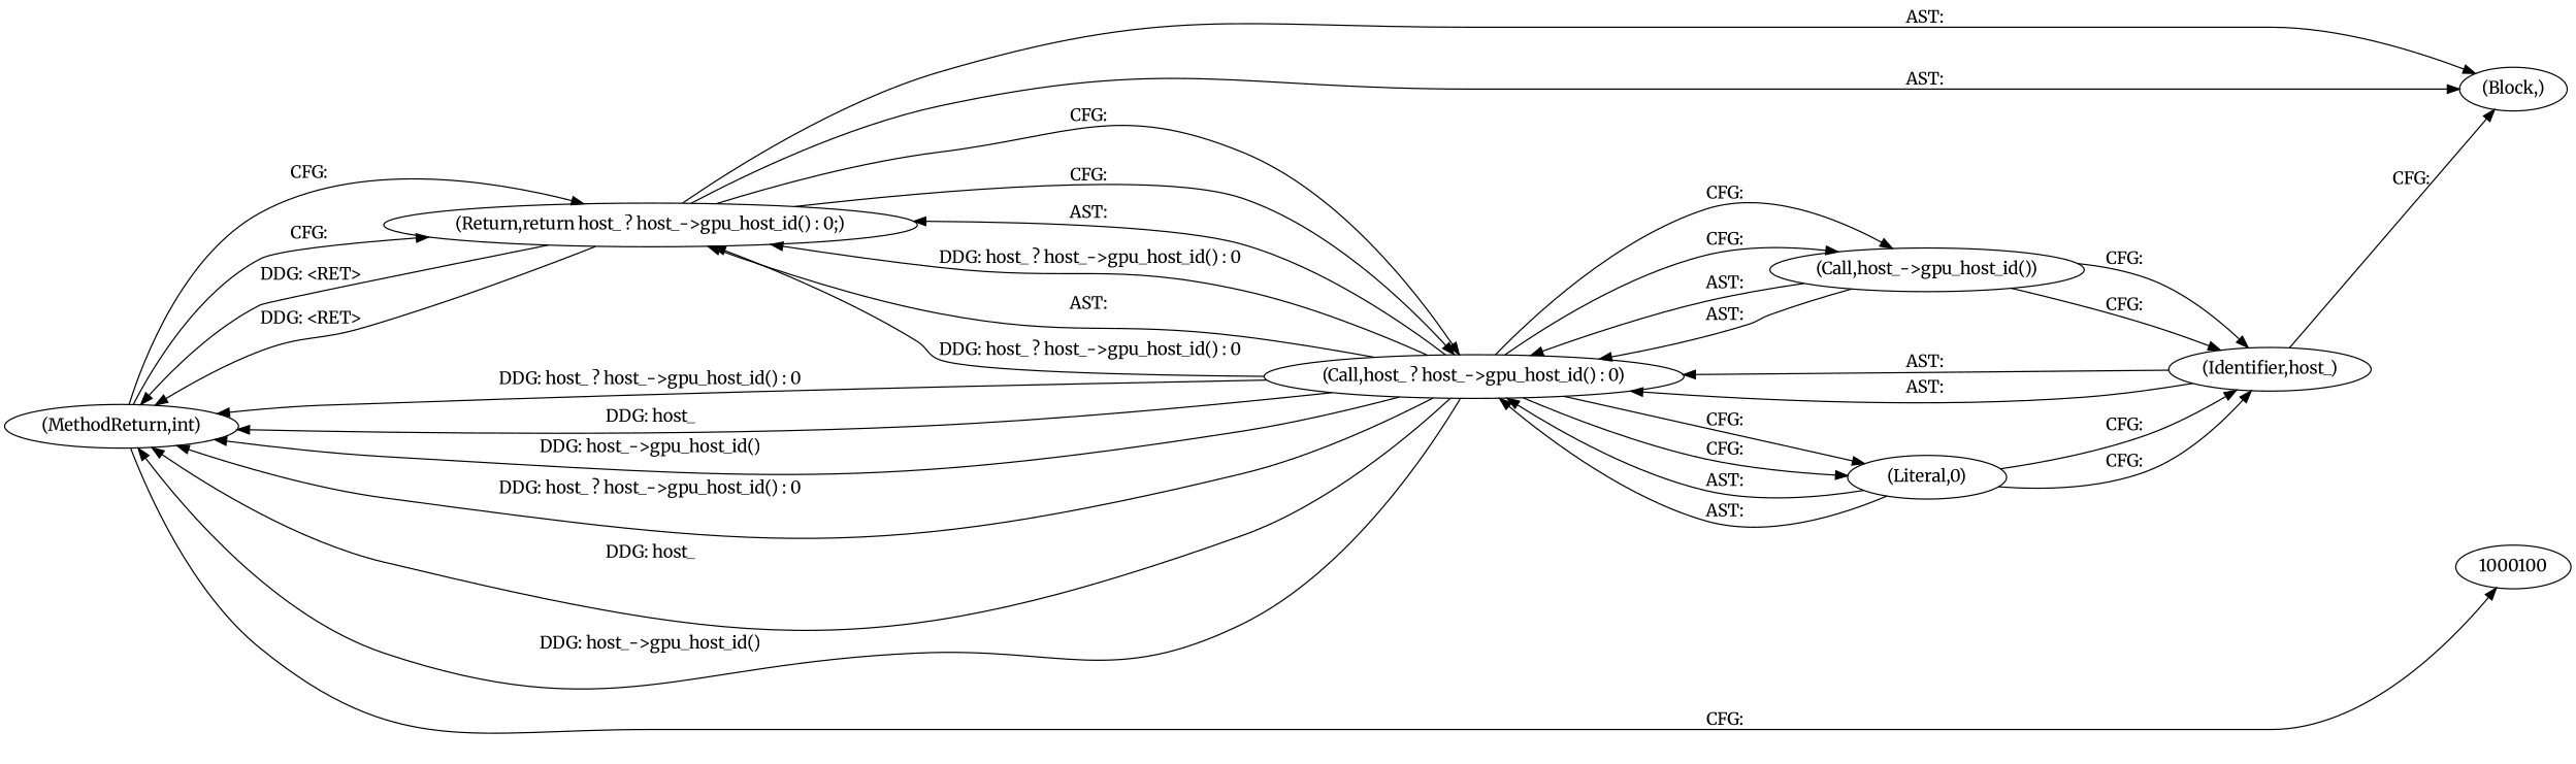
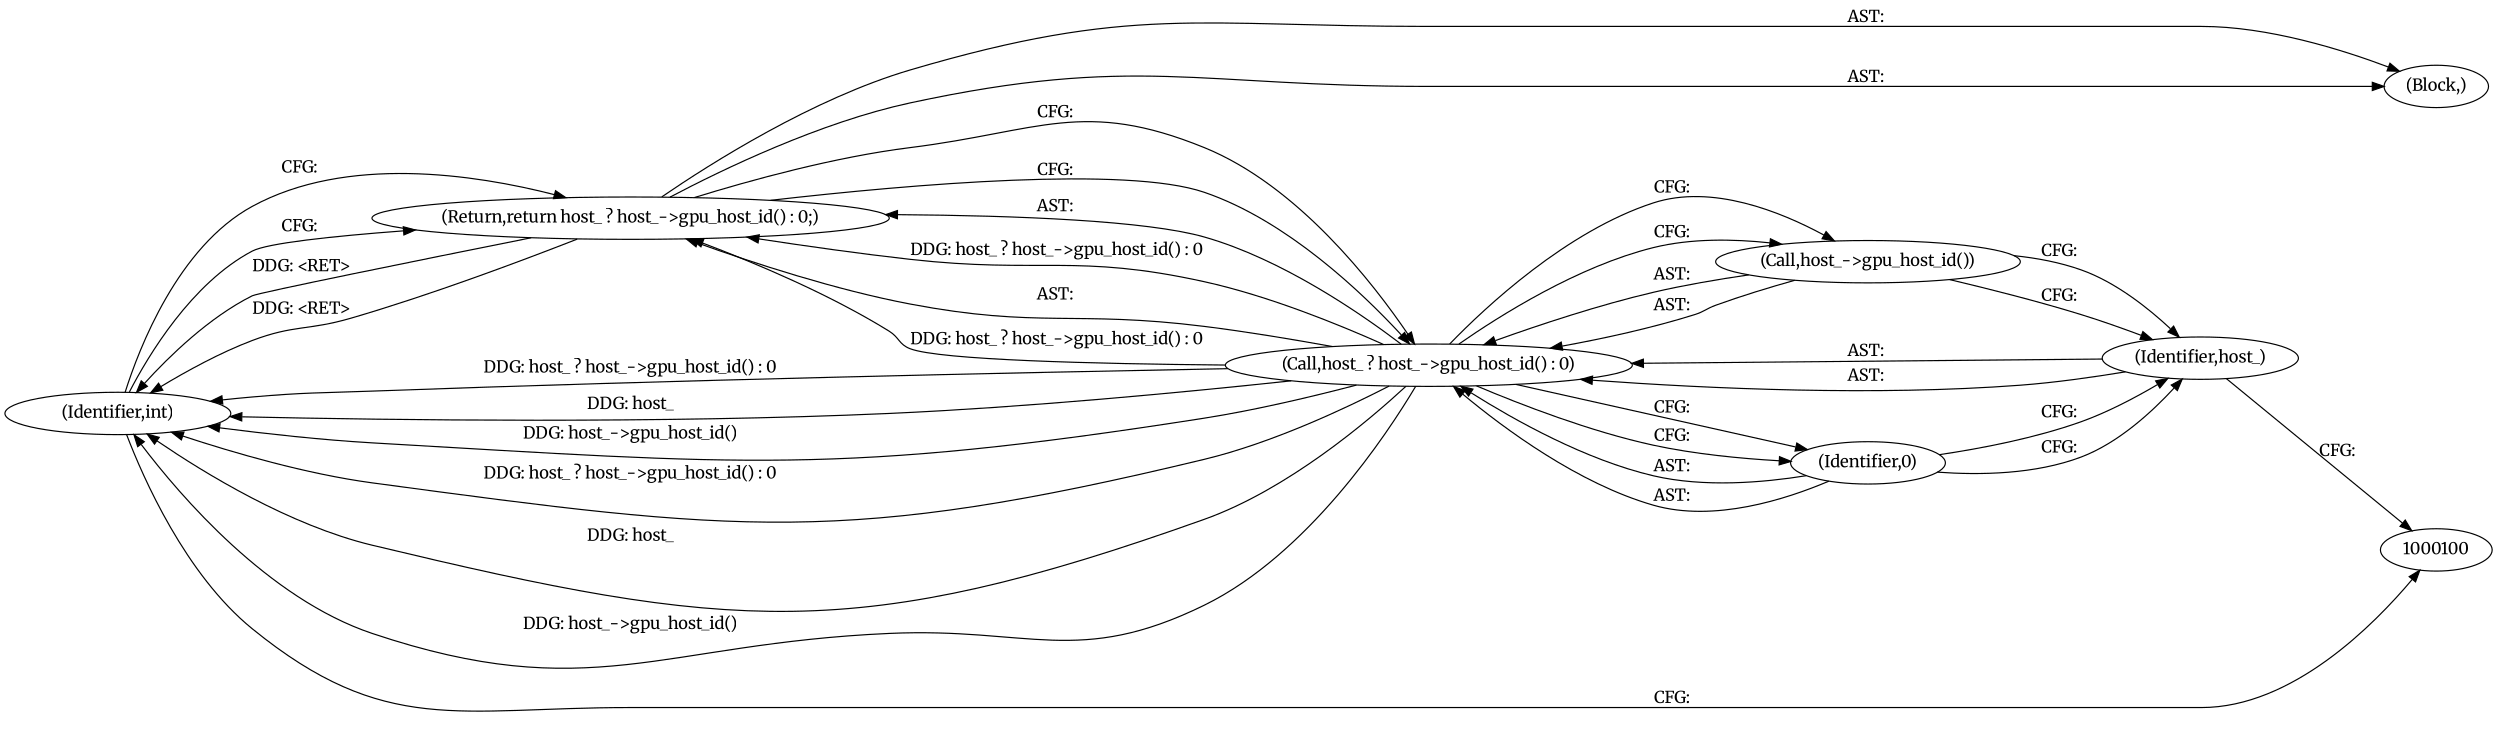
  digraph {
    fontname=Merriweather
    rankdir=LR
    node [fontname=Merriweather]
    edge [fontname=Merriweather]
-   n1 [label="(MethodReturn,int)"]
+   n1 [label="(Identifier,int)"]
    n2 [label="(Return,return host_ ? host_->gpu_host_id() : 0;)"]
    1000100
    n4 [label="(Block,)"]
    n5 [label="(Call,host_ ? host_->gpu_host_id() : 0)"]
    n6 [label="(Call,host_->gpu_host_id())"]
    n7 [label="(Identifier,host_)"]
-   n8 [label="(Literal,0)"]
+   n8 [label="(Identifier,0)"]
    n1 -> n2 [label="CFG: "]
    n1 -> n2 [label="CFG: "]
    n1 -> 1000100 [label="CFG: "]
    n2 -> n1 [label="DDG: <RET>"]
    n2 -> n1 [label="DDG: <RET>"]
    n2 -> n4 [label="AST: "]
    n2 -> n4 [label="AST: "]
    n2 -> n5 [label="CFG: "]
    n2 -> n5 [label="CFG: "]
    n5 -> n1 [label="DDG: host_ ? host_->gpu_host_id() : 0"]
    n5 -> n1 [label="DDG: host_"]
    n5 -> n1 [label="DDG: host_->gpu_host_id()"]
    n5 -> n1 [label="DDG: host_ ? host_->gpu_host_id() : 0"]
    n5 -> n1 [label="DDG: host_"]
    n5 -> n1 [label="DDG: host_->gpu_host_id()"]
    n5 -> n2 [label="AST: "]
    n5 -> n2 [label="DDG: host_ ? host_->gpu_host_id() : 0"]
    n5 -> n2 [label="AST: "]
    n5 -> n2 [label="DDG: host_ ? host_->gpu_host_id() : 0"]
    n5 -> n6 [label="CFG: "]
    n5 -> n6 [label="CFG: "]
    n5 -> n8 [label="CFG: "]
    n5 -> n8 [label="CFG: "]
    n6 -> n5 [label="AST: "]
    n6 -> n5 [label="AST: "]
    n6 -> n7 [label="CFG: "]
    n6 -> n7 [label="CFG: "]
-   n7 -> n4 [label="CFG: "]
+   n7 -> 1000100 [label="CFG: "]
    n7 -> n5 [label="AST: "]
    n7 -> n5 [label="AST: "]
    n8 -> n5 [label="AST: "]
    n8 -> n5 [label="AST: "]
    n8 -> n7 [label="CFG: "]
    n8 -> n7 [label="CFG: "]
  }
